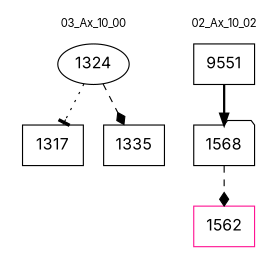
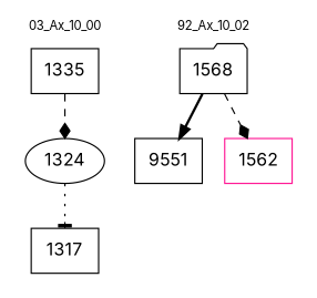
  digraph {
    fontname=Inter
    node [color=black fontname=Inter shape=box]
    edge [arrowhead=diamond color=black fontname=Inter style=dashed]
    n1 [label=1324 shape=ellipse]
    n2 [label=1317]
    n3 [label=1335]
    n4 [label=1568 shape=folder]
    n5 [label=9551]
    n6 [color=deeppink label=1562]
    subgraph cluster_1 {
      color=white
      fontsize=10
      label="03_Ax_10_00"
      n1
      n2
      n3
    }
    subgraph cluster_2 {
      color=white
      fontsize=10
-     label="02_Ax_10_02"
+     label="92_Ax_10_02"
      n4
      n5
      n6
    }
    n1 -> n2 [arrowhead=tee style=dotted]
-   n1 -> n3
-   n5 -> n4 [arrowhead=normal style=bold]
+   n3 -> n1
+   n4 -> n5 [arrowhead=normal style=bold]
    n4 -> n6
  }
